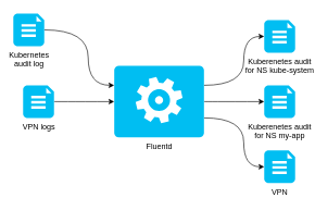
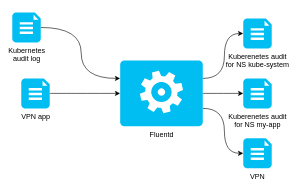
  <mxCell id="0" />
  <mxCell id="1" parent="0" />
  <mxCell id="2" style="edgeStyle=orthogonalEdgeStyle;rounded=0;orthogonalLoop=1;jettySize=auto;html=1;curved=1;" edge="1" parent="1" source="3" target="9"><mxGeometry relative="1" as="geometry"><Array as="points"><mxPoint x="135" y="45" /><mxPoint x="135" y="130" /></Array></mxGeometry></mxCell>
  <mxCell id="3" value="Kubernetes&lt;br&gt;audit log" style="verticalLabelPosition=bottom;html=1;verticalAlign=top;align=center;strokeColor=none;fillColor=#00BEF2;shape=mxgraph.azure.file_2;pointerEvents=1;" vertex="1" parent="1"><mxGeometry x="20" y="20" width="47.5" height="50" as="geometry" /></mxCell>
  <mxCell id="4" style="edgeStyle=orthogonalEdgeStyle;rounded=0;orthogonalLoop=1;jettySize=auto;html=1;curved=1;" edge="1" parent="1" source="5" target="9"><mxGeometry relative="1" as="geometry" /></mxCell>
- <mxCell id="5" value="VPN logs" style="verticalLabelPosition=bottom;html=1;verticalAlign=top;align=center;strokeColor=none;fillColor=#00BEF2;shape=mxgraph.azure.file_2;pointerEvents=1;" vertex="1" parent="1"><mxGeometry x="35" y="130" width="47.5" height="50" as="geometry" /></mxCell>
+ <mxCell id="5" value="VPN app" style="verticalLabelPosition=bottom;html=1;verticalAlign=top;align=center;strokeColor=none;fillColor=#00BEF2;shape=mxgraph.azure.file_2;pointerEvents=1;" vertex="1" parent="1"><mxGeometry x="35" y="130" width="47.5" height="50" as="geometry" /></mxCell>
  <mxCell id="6" style="edgeStyle=orthogonalEdgeStyle;rounded=0;orthogonalLoop=1;jettySize=auto;html=1;entryX=0;entryY=0.5;entryDx=0;entryDy=0;entryPerimeter=0;curved=1;" edge="1" parent="1" source="9" target="12"><mxGeometry relative="1" as="geometry"><Array as="points"><mxPoint x="374" y="180" /><mxPoint x="374" y="255" /></Array></mxGeometry></mxCell>
  <mxCell id="7" style="edgeStyle=orthogonalEdgeStyle;rounded=0;orthogonalLoop=1;jettySize=auto;html=1;entryX=0;entryY=0.5;entryDx=0;entryDy=0;entryPerimeter=0;curved=1;" edge="1" parent="1" source="9" target="11"><mxGeometry relative="1" as="geometry" /></mxCell>
  <mxCell id="8" style="edgeStyle=orthogonalEdgeStyle;rounded=0;orthogonalLoop=1;jettySize=auto;html=1;entryX=0;entryY=0.5;entryDx=0;entryDy=0;entryPerimeter=0;curved=1;" edge="1" parent="1" source="9" target="10"><mxGeometry relative="1" as="geometry"><Array as="points"><mxPoint x="374" y="130" /><mxPoint x="374" y="55" /></Array></mxGeometry></mxCell>
- <mxCell id="9" value="Fluentd" style="verticalLabelPosition=bottom;html=1;verticalAlign=top;align=center;strokeColor=none;fillColor=#00BEF2;shape=mxgraph.azure.worker_role;" vertex="1" parent="1"><mxGeometry x="175" y="100" width="138" height="110" as="geometry" /></mxCell>
+ <mxCell id="9" value="Fluentd" style="verticalLabelPosition=bottom;html=1;verticalAlign=top;align=center;strokeColor=none;fillColor=#00BEF2;shape=mxgraph.azure.worker_role;" vertex="1" parent="1"><mxGeometry x="200" y="100" width="138" height="110" as="geometry" /></mxCell>
  <mxCell id="10" value="Kuberenetes audit&lt;br&gt;for NS kube-system" style="verticalLabelPosition=bottom;html=1;verticalAlign=top;align=center;strokeColor=none;fillColor=#00BEF2;shape=mxgraph.azure.file_2;pointerEvents=1;" vertex="1" parent="1"><mxGeometry x="405.5" y="30" width="47.5" height="50" as="geometry" /></mxCell>
  <mxCell id="11" value="Kuberenetes audit&lt;br&gt;for NS my-app" style="verticalLabelPosition=bottom;html=1;verticalAlign=top;align=center;strokeColor=none;fillColor=#00BEF2;shape=mxgraph.azure.file_2;pointerEvents=1;" vertex="1" parent="1"><mxGeometry x="405.5" y="130" width="47.5" height="50" as="geometry" /></mxCell>
  <mxCell id="12" value="VPN" style="verticalLabelPosition=bottom;html=1;verticalAlign=top;align=center;strokeColor=none;fillColor=#00BEF2;shape=mxgraph.azure.file_2;pointerEvents=1;" vertex="1" parent="1"><mxGeometry x="405.5" y="230" width="47.5" height="50" as="geometry" /></mxCell>
